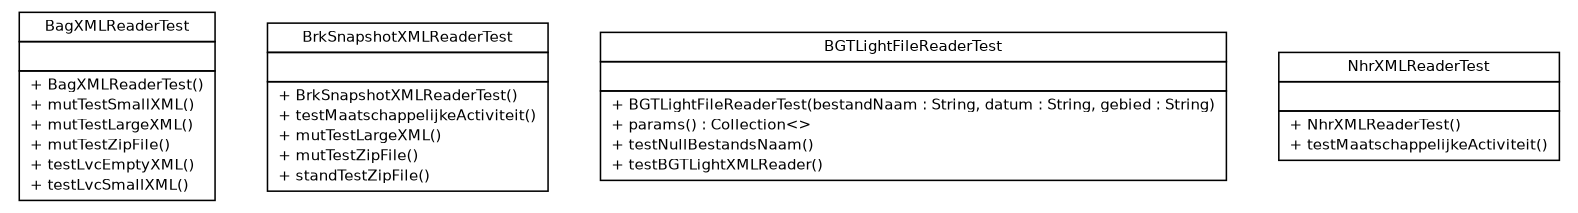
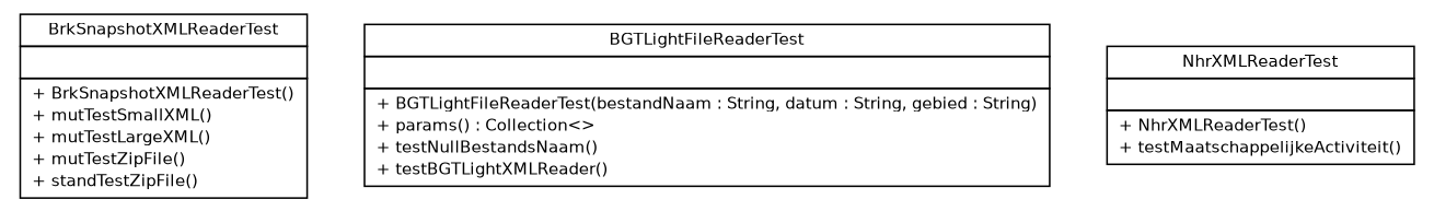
  digraph {
    nodesep=0.25
    ranksep=0.5
    node [fontcolor=black fontname=Helvetica fontsize=10.0 shape=plaintext]
-   n1 [label=<<table title="nl.b3p.brmo.loader.xml.BagXMLReaderTest" border="0" cellborder="1" cellspacing="0" cellpadding="2" port="p" href="./BagXMLReaderTest.html"> 		<tr><td><table border="0" cellspacing="0" cellpadding="1"> <tr><td align="center" balign="center"> BagXMLReaderTest </td></tr> 		</table></td></tr> 		<tr><td><table border="0" cellspacing="0" cellpadding="1"> <tr><td align="left" balign="left">  </td></tr> 		</table></td></tr> 		<tr><td><table border="0" cellspacing="0" cellpadding="1"> <tr><td align="left" balign="left"> + BagXMLReaderTest() </td></tr> <tr><td align="left" balign="left"> + mutTestSmallXML() </td></tr> <tr><td align="left" balign="left"> + mutTestLargeXML() </td></tr> <tr><td align="left" balign="left"> + mutTestZipFile() </td></tr> <tr><td align="left" balign="left"> + testLvcEmptyXML() </td></tr> <tr><td align="left" balign="left"> + testLvcSmallXML() </td></tr> 		</table></td></tr> 		</table>>]
-   n2 [label=<<table title="nl.b3p.brmo.loader.xml.BrkSnapshotXMLReaderTest" border="0" cellborder="1" cellspacing="0" cellpadding="2" port="p" href="./BrkSnapshotXMLReaderTest.html"> 		<tr><td><table border="0" cellspacing="0" cellpadding="1"> <tr><td align="center" balign="center"> BrkSnapshotXMLReaderTest </td></tr> 		</table></td></tr> 		<tr><td><table border="0" cellspacing="0" cellpadding="1"> <tr><td align="left" balign="left">  </td></tr> 		</table></td></tr> 		<tr><td><table border="0" cellspacing="0" cellpadding="1"> <tr><td align="left" balign="left"> + BrkSnapshotXMLReaderTest() </td></tr> <tr><td align="left" balign="left"> + testMaatschappelijkeActiviteit() </td></tr> <tr><td align="left" balign="left"> + mutTestLargeXML() </td></tr> <tr><td align="left" balign="left"> + mutTestZipFile() </td></tr> <tr><td align="left" balign="left"> + standTestZipFile() </td></tr> 		</table></td></tr> 		</table>>]
+   n2 [label=<<table title="nl.b3p.brmo.loader.xml.BrkSnapshotXMLReaderTest" border="0" cellborder="1" cellspacing="0" cellpadding="2" port="p" href="./BrkSnapshotXMLReaderTest.html"> 		<tr><td><table border="0" cellspacing="0" cellpadding="1"> <tr><td align="center" balign="center"> BrkSnapshotXMLReaderTest </td></tr> 		</table></td></tr> 		<tr><td><table border="0" cellspacing="0" cellpadding="1"> <tr><td align="left" balign="left">  </td></tr> 		</table></td></tr> 		<tr><td><table border="0" cellspacing="0" cellpadding="1"> <tr><td align="left" balign="left"> + BrkSnapshotXMLReaderTest() </td></tr> <tr><td align="left" balign="left"> + mutTestSmallXML() </td></tr> <tr><td align="left" balign="left"> + mutTestLargeXML() </td></tr> <tr><td align="left" balign="left"> + mutTestZipFile() </td></tr> <tr><td align="left" balign="left"> + standTestZipFile() </td></tr> 		</table></td></tr> 		</table>>]
    n3 [label=<<table title="nl.b3p.brmo.loader.xml.BGTLightFileReaderTest" border="0" cellborder="1" cellspacing="0" cellpadding="2" port="p" href="./BGTLightFileReaderTest.html"> 		<tr><td><table border="0" cellspacing="0" cellpadding="1"> <tr><td align="center" balign="center"> BGTLightFileReaderTest </td></tr> 		</table></td></tr> 		<tr><td><table border="0" cellspacing="0" cellpadding="1"> <tr><td align="left" balign="left">  </td></tr> 		</table></td></tr> 		<tr><td><table border="0" cellspacing="0" cellpadding="1"> <tr><td align="left" balign="left"> + BGTLightFileReaderTest(bestandNaam : String, datum : String, gebied : String) </td></tr> <tr><td align="left" balign="left"> + params() : Collection&lt;&gt; </td></tr> <tr><td align="left" balign="left"> + testNullBestandsNaam() </td></tr> <tr><td align="left" balign="left"> + testBGTLightXMLReader() </td></tr> 		</table></td></tr> 		</table>>]
    n4 [label=<<table title="nl.b3p.brmo.loader.xml.NhrXMLReaderTest" border="0" cellborder="1" cellspacing="0" cellpadding="2" port="p" href="./NhrXMLReaderTest.html"> 		<tr><td><table border="0" cellspacing="0" cellpadding="1"> <tr><td align="center" balign="center"> NhrXMLReaderTest </td></tr> 		</table></td></tr> 		<tr><td><table border="0" cellspacing="0" cellpadding="1"> <tr><td align="left" balign="left">  </td></tr> 		</table></td></tr> 		<tr><td><table border="0" cellspacing="0" cellpadding="1"> <tr><td align="left" balign="left"> + NhrXMLReaderTest() </td></tr> <tr><td align="left" balign="left"> + testMaatschappelijkeActiviteit() </td></tr> 		</table></td></tr> 		</table>>]
  }
